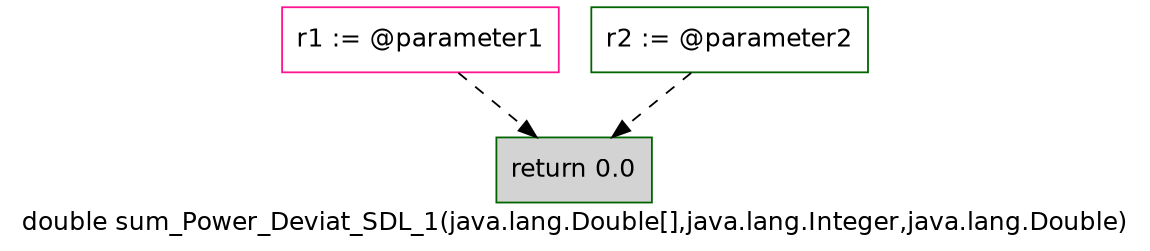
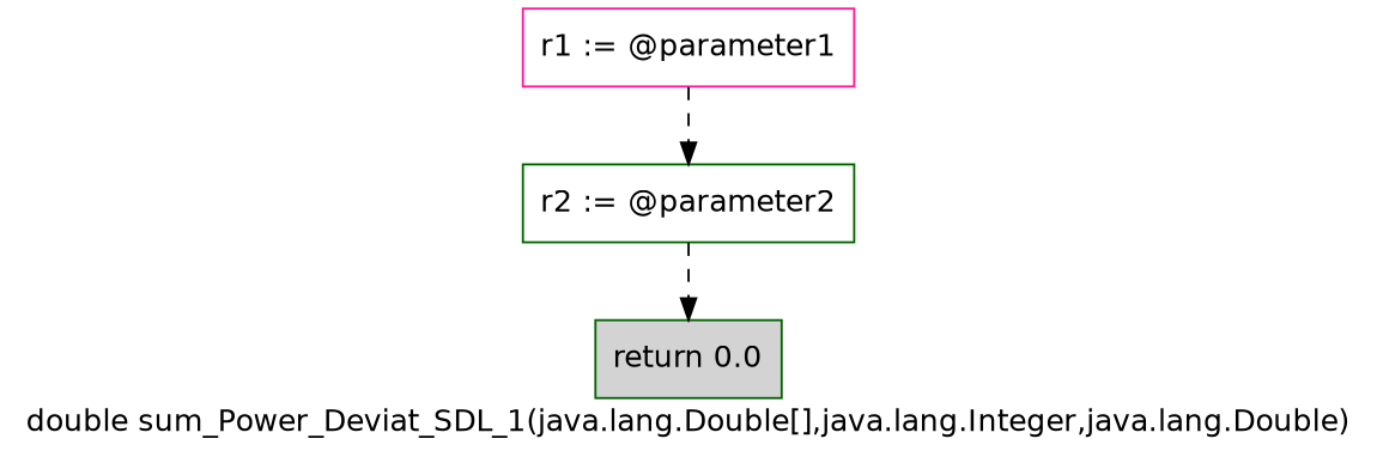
  digraph {
    fontname="DejaVu Sans"
    label="double sum_Power_Deviat_SDL_1(java.lang.Double[],java.lang.Integer,java.lang.Double)"
    node [color=darkgreen fontname="DejaVu Sans" shape=box]
    edge [fontname="DejaVu Sans" style=dashed]
    n1 [color=deeppink label="r1 := @parameter1"]
    n2 [label="r2 := @parameter2"]
    n3 [fillcolor=lightgray label="return 0.0" style=filled]
-   n1 -> n3
+   n1 -> n2
    n2 -> n3
  }
